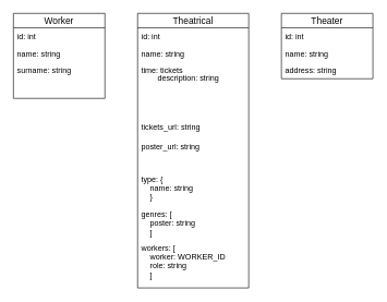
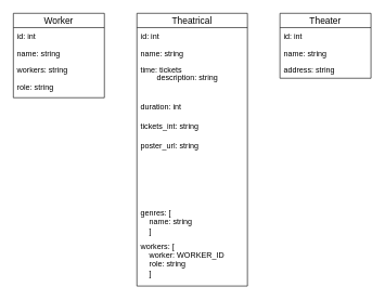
  <mxCell id="0" />
  <mxCell id="1" parent="0" />
  <mxCell id="2" value="Theatrical" style="swimlane;fontStyle=0;childLayout=stackLayout;horizontal=1;startSize=22;horizontalStack=0;resizeParent=1;resizeParentMax=0;resizeLast=0;collapsible=1;marginBottom=0;align=center;fontSize=14;" vertex="1" parent="1"><mxGeometry x="210" y="20" width="170" height="420" as="geometry" /></mxCell>
  <mxCell id="3" value="id: int" style="text;strokeColor=none;fillColor=none;spacingLeft=4;spacingRight=4;overflow=hidden;rotatable=0;points=[[0,0.5],[1,0.5]];portConstraint=eastwest;fontSize=12;" vertex="1" parent="2"><mxGeometry y="22" width="170" height="26" as="geometry" /></mxCell>
  <mxCell id="4" value="name: string" style="text;strokeColor=none;fillColor=none;spacingLeft=4;spacingRight=4;overflow=hidden;rotatable=0;points=[[0,0.5],[1,0.5]];portConstraint=eastwest;fontSize=12;" vertex="1" parent="2"><mxGeometry y="48" width="170" height="26" as="geometry" /></mxCell>
  <mxCell id="5" value="time: tickets" style="text;strokeColor=none;fillColor=none;spacingLeft=4;spacingRight=4;overflow=hidden;rotatable=0;points=[[0,0.5],[1,0.5]];portConstraint=eastwest;fontSize=12;" vertex="1" parent="2"><mxGeometry y="74" width="170" height="346" as="geometry" /></mxCell>
  <mxCell id="6" value="Worker" style="swimlane;fontStyle=0;childLayout=stackLayout;horizontal=1;startSize=22;horizontalStack=0;resizeParent=1;resizeParentMax=0;resizeLast=0;collapsible=1;marginBottom=0;align=center;fontSize=14;" vertex="1" parent="1"><mxGeometry x="20" y="20" width="140" height="130" as="geometry" /></mxCell>
  <mxCell id="7" value="id: int" style="text;strokeColor=none;fillColor=none;spacingLeft=4;spacingRight=4;overflow=hidden;rotatable=0;points=[[0,0.5],[1,0.5]];portConstraint=eastwest;fontSize=12;" vertex="1" parent="6"><mxGeometry y="22" width="140" height="26" as="geometry" /></mxCell>
  <mxCell id="8" value="name: string" style="text;strokeColor=none;fillColor=none;spacingLeft=4;spacingRight=4;overflow=hidden;rotatable=0;points=[[0,0.5],[1,0.5]];portConstraint=eastwest;fontSize=12;" vertex="1" parent="6"><mxGeometry y="48" width="140" height="26" as="geometry" /></mxCell>
- <mxCell id="9" value="surname: string" style="text;strokeColor=none;fillColor=none;spacingLeft=4;spacingRight=4;overflow=hidden;rotatable=0;points=[[0,0.5],[1,0.5]];portConstraint=eastwest;fontSize=12;" vertex="1" parent="6"><mxGeometry y="74" width="140" height="56" as="geometry" /></mxCell>
+ <mxCell id="9" value="workers: string" style="text;strokeColor=none;fillColor=none;spacingLeft=4;spacingRight=4;overflow=hidden;rotatable=0;points=[[0,0.5],[1,0.5]];portConstraint=eastwest;fontSize=12;" vertex="1" parent="6"><mxGeometry y="74" width="140" height="56" as="geometry" /></mxCell>
+ <mxCell id="10" value="role: string" style="text;strokeColor=none;fillColor=none;spacingLeft=4;spacingRight=4;overflow=hidden;rotatable=0;points=[[0,0.5],[1,0.5]];portConstraint=eastwest;fontSize=12;" vertex="1" parent="1"><mxGeometry x="20" y="120" width="140" height="26" as="geometry" /></mxCell>
  <mxCell id="11" value="description: string" style="text;strokeColor=none;fillColor=none;spacingLeft=4;spacingRight=4;overflow=hidden;rotatable=0;points=[[0,0.5],[1,0.5]];portConstraint=eastwest;fontSize=12;" vertex="1" parent="1"><mxGeometry x="235" y="105" width="140" height="26" as="geometry" /></mxCell>
- <mxCell id="13" value="tickets_url: string" style="text;strokeColor=none;fillColor=none;spacingLeft=4;spacingRight=4;overflow=hidden;rotatable=0;points=[[0,0.5],[1,0.5]];portConstraint=eastwest;fontSize=12;" vertex="1" parent="1"><mxGeometry x="210" y="180" width="140" height="26" as="geometry" /></mxCell>
+ <mxCell id="12" value="duration: int" style="text;strokeColor=none;fillColor=none;spacingLeft=4;spacingRight=4;overflow=hidden;rotatable=0;points=[[0,0.5],[1,0.5]];portConstraint=eastwest;fontSize=12;" vertex="1" parent="1"><mxGeometry x="210" y="150" width="140" height="26" as="geometry" /></mxCell>
+ <mxCell id="13" value="tickets_int: string" style="text;strokeColor=none;fillColor=none;spacingLeft=4;spacingRight=4;overflow=hidden;rotatable=0;points=[[0,0.5],[1,0.5]];portConstraint=eastwest;fontSize=12;" vertex="1" parent="1"><mxGeometry x="210" y="180" width="140" height="26" as="geometry" /></mxCell>
  <mxCell id="14" value="poster_url: string" style="text;strokeColor=none;fillColor=none;spacingLeft=4;spacingRight=4;overflow=hidden;rotatable=0;points=[[0,0.5],[1,0.5]];portConstraint=eastwest;fontSize=12;" vertex="1" parent="1"><mxGeometry x="210" y="210" width="140" height="26" as="geometry" /></mxCell>
- <mxCell id="15" value="type: {&#10;    name: string&#10;    }" style="text;strokeColor=none;fillColor=none;spacingLeft=4;spacingRight=4;overflow=hidden;rotatable=0;points=[[0,0.5],[1,0.5]];portConstraint=eastwest;fontSize=12;" vertex="1" parent="1"><mxGeometry x="210" y="260" width="140" height="54" as="geometry" /></mxCell>
- <mxCell id="16" value="genres: [&#10;    poster: string&#10;    ]" style="text;strokeColor=none;fillColor=none;spacingLeft=4;spacingRight=4;overflow=hidden;rotatable=0;points=[[0,0.5],[1,0.5]];portConstraint=eastwest;fontSize=12;" vertex="1" parent="1"><mxGeometry x="210" y="314" width="140" height="54" as="geometry" /></mxCell>
+ <mxCell id="16" value="genres: [&#10;    name: string&#10;    ]" style="text;strokeColor=none;fillColor=none;spacingLeft=4;spacingRight=4;overflow=hidden;rotatable=0;points=[[0,0.5],[1,0.5]];portConstraint=eastwest;fontSize=12;" vertex="1" parent="1"><mxGeometry x="210" y="314" width="140" height="54" as="geometry" /></mxCell>
  <mxCell id="17" value="workers: [&#10;    worker: WORKER_ID&#10;    role: string&#10;    ]" style="text;strokeColor=none;fillColor=none;spacingLeft=4;spacingRight=4;overflow=hidden;rotatable=0;points=[[0,0.5],[1,0.5]];portConstraint=eastwest;fontSize=12;" vertex="1" parent="1"><mxGeometry x="210" y="365" width="140" height="70" as="geometry" /></mxCell>
  <mxCell id="18" value="Theater" style="swimlane;fontStyle=0;childLayout=stackLayout;horizontal=1;startSize=22;horizontalStack=0;resizeParent=1;resizeParentMax=0;resizeLast=0;collapsible=1;marginBottom=0;align=center;fontSize=14;" vertex="1" parent="1"><mxGeometry x="430" y="20" width="140" height="100" as="geometry" /></mxCell>
  <mxCell id="19" value="id: int" style="text;strokeColor=none;fillColor=none;spacingLeft=4;spacingRight=4;overflow=hidden;rotatable=0;points=[[0,0.5],[1,0.5]];portConstraint=eastwest;fontSize=12;" vertex="1" parent="18"><mxGeometry y="22" width="140" height="26" as="geometry" /></mxCell>
  <mxCell id="20" value="name: string" style="text;strokeColor=none;fillColor=none;spacingLeft=4;spacingRight=4;overflow=hidden;rotatable=0;points=[[0,0.5],[1,0.5]];portConstraint=eastwest;fontSize=12;" vertex="1" parent="18"><mxGeometry y="48" width="140" height="26" as="geometry" /></mxCell>
  <mxCell id="21" value="address: string" style="text;strokeColor=none;fillColor=none;spacingLeft=4;spacingRight=4;overflow=hidden;rotatable=0;points=[[0,0.5],[1,0.5]];portConstraint=eastwest;fontSize=12;" vertex="1" parent="18"><mxGeometry y="74" width="140" height="26" as="geometry" /></mxCell>
